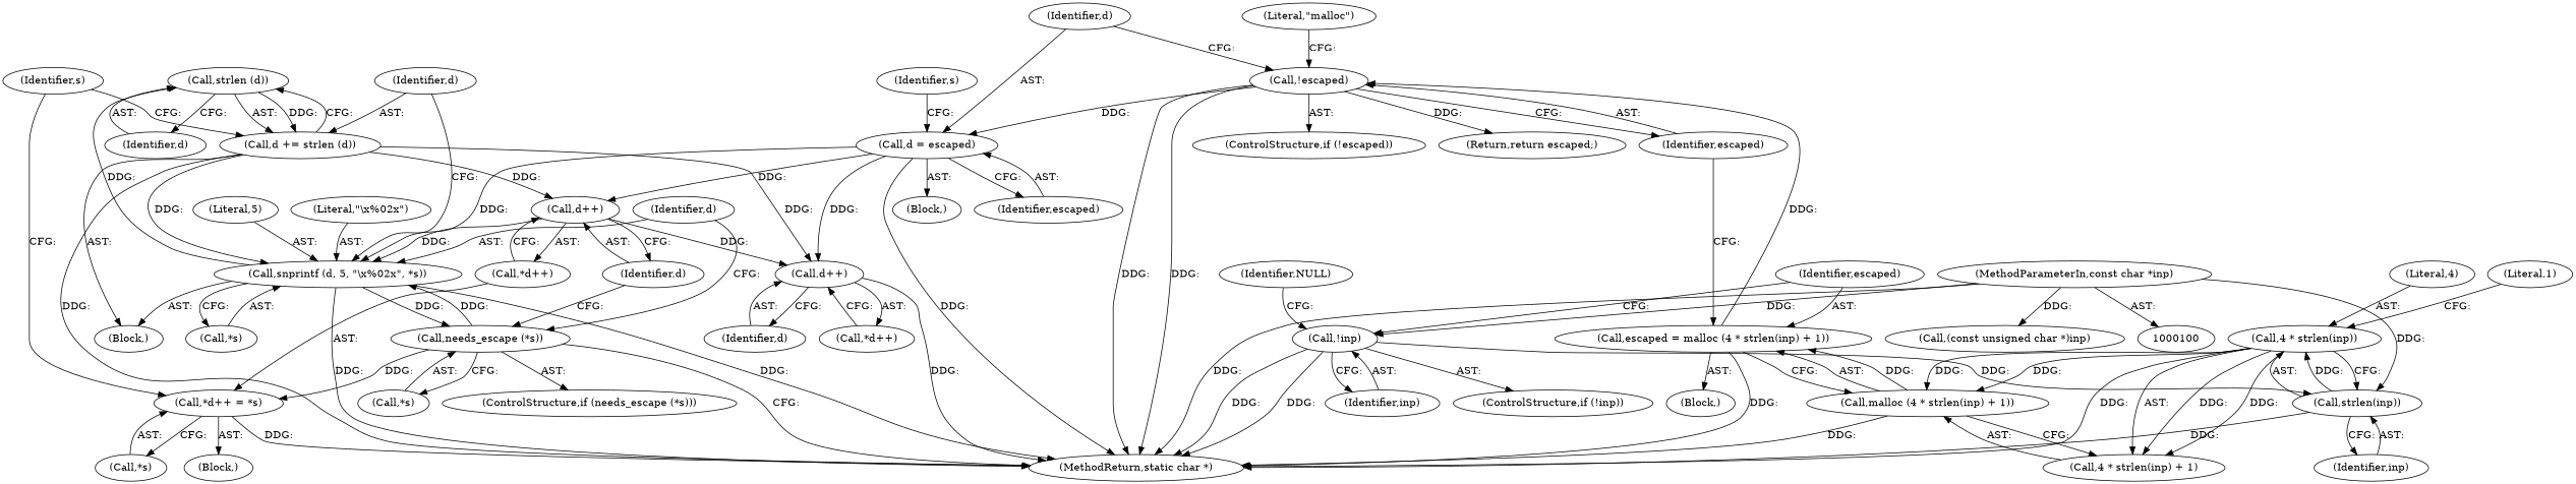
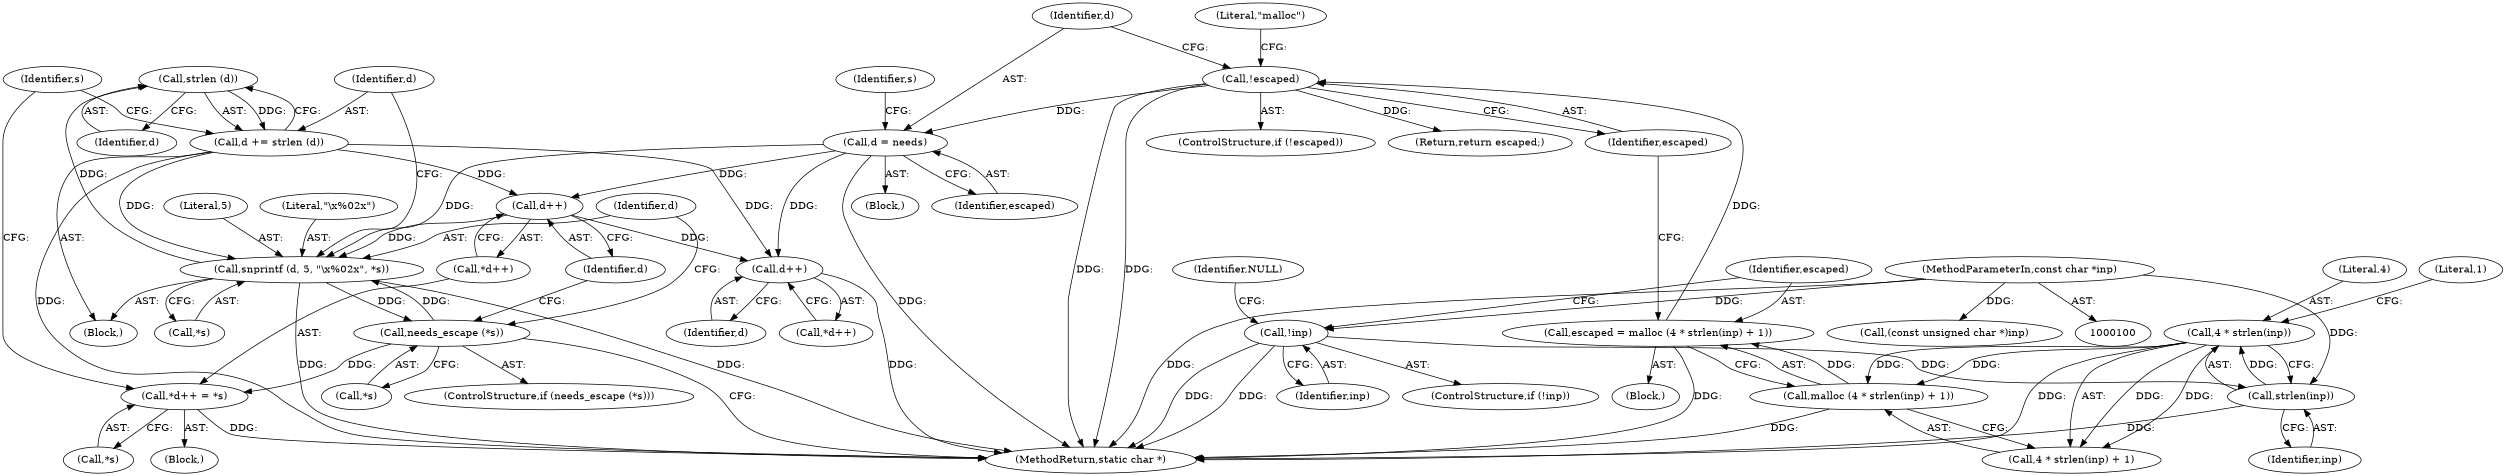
  digraph {
    n1 [label="(Call,strlen (d))"]
    n2 [label="(Call,d += strlen (d))"]
    n3 [label="(Identifier,d)"]
    n4 [label="(Call,snprintf (d, 5, \"\\x%02x\", *s))"]
    n5 [label="(Block,)"]
    n6 [label="(MethodReturn,static char *)"]
    n7 [label="(Call,d++)"]
    n8 [label="(Call,d++)"]
    n9 [label="(Call,needs_escape (*s))"]
    n10 [label="(Call,*s)"]
    n11 [label="(Call,*d++ = *s)"]
    n12 [label="(Call,*s)"]
    n13 [label="(ControlStructure,if (needs_escape (*s)))"]
    n14 [label="(Call,*d++)"]
    n15 [label="(Identifier,d)"]
    n16 [label="(Identifier,d)"]
    n17 [label="(Call,*d++)"]
-   n18 [label="(Call,d = escaped)"]
+   n18 [label="(Call,d = needs)"]
    n19 [label="(Identifier,escaped)"]
    n20 [label="(Block,)"]
    n21 [label="(Call,!escaped)"]
    n22 [label="(ControlStructure,if (!escaped))"]
    n23 [label="(Identifier,escaped)"]
    n24 [label="(Return,return escaped;)"]
    n25 [label="(Call,escaped = malloc (4 * strlen(inp) + 1))"]
    n26 [label="(Call,malloc (4 * strlen(inp) + 1))"]
    n27 [label="(Block,)"]
    n28 [label="(Call,4 * strlen(inp) + 1)"]
    n29 [label="(Call,4 * strlen(inp))"]
    n30 [label="(Call,strlen(inp))"]
    n31 [label="(Identifier,inp)"]
    n32 [label="(Call,(const unsigned char *)inp)"]
    n33 [label="(Call,!inp)"]
    n34 [label="(ControlStructure,if (!inp))"]
    n35 [label="(Identifier,inp)"]
    n36 [label="(MethodParameterIn,const char *inp)"]
    1000100
    n38 [label="(Block,)"]
    n39 [label="(Call,*s)"]
    n40 [label="(Identifier,d)"]
    n41 [label="(Literal,1)"]
    n42 [label="(Literal,5)"]
    n43 [label="(Literal,\"malloc\")"]
    n44 [label="(Identifier,d)"]
    n45 [label="(Literal,\"\\x%02x\")"]
    n46 [label="(Identifier,d)"]
    n47 [label="(Identifier,escaped)"]
    n48 [label="(Identifier,NULL)"]
    n49 [label="(Identifier,s)"]
    n50 [label="(Identifier,s)"]
    n51 [label="(Literal,4)"]
    n1 -> n2 [label="AST: "]
    n1 -> n2 [label="DDG: "]
    n1 -> n3 [label="CFG: "]
    n2 -> n1 [label="CFG: "]
    n2 -> n4 [label="DDG: "]
    n2 -> n5 [label="AST: "]
    n2 -> n6 [label="DDG: "]
    n2 -> n7 [label="DDG: "]
    n2 -> n8 [label="DDG: "]
    n3 -> n1 [label="AST: "]
    n4 -> n1 [label="DDG: "]
    n4 -> n5 [label="AST: "]
    n4 -> n6 [label="DDG: "]
    n4 -> n6 [label="DDG: "]
    n4 -> n9 [label="DDG: "]
    n4 -> n10 [label="CFG: "]
    n7 -> n4 [label="DDG: "]
    n7 -> n8 [label="DDG: "]
    n7 -> n14 [label="AST: "]
    n7 -> n15 [label="CFG: "]
    n8 -> n6 [label="DDG: "]
    n8 -> n16 [label="CFG: "]
    n8 -> n17 [label="AST: "]
    n9 -> n4 [label="DDG: "]
    n9 -> n6 [label="CFG: "]
    n9 -> n11 [label="DDG: "]
    n9 -> n12 [label="CFG: "]
    n9 -> n13 [label="AST: "]
    n10 -> n4 [label="AST: "]
    n11 -> n6 [label="DDG: "]
    n11 -> n38 [label="AST: "]
    n11 -> n39 [label="CFG: "]
    n12 -> n9 [label="AST: "]
    n14 -> n7 [label="CFG: "]
    n14 -> n11 [label="AST: "]
    n15 -> n7 [label="AST: "]
    n15 -> n9 [label="CFG: "]
    n16 -> n8 [label="AST: "]
    n17 -> n8 [label="CFG: "]
    n18 -> n4 [label="DDG: "]
    n18 -> n6 [label="DDG: "]
    n18 -> n7 [label="DDG: "]
    n18 -> n8 [label="DDG: "]
    n18 -> n19 [label="CFG: "]
    n18 -> n20 [label="AST: "]
    n19 -> n18 [label="AST: "]
    n21 -> n6 [label="DDG: "]
    n21 -> n6 [label="DDG: "]
    n21 -> n18 [label="DDG: "]
    n21 -> n22 [label="AST: "]
    n21 -> n23 [label="CFG: "]
    n21 -> n24 [label="DDG: "]
    n23 -> n21 [label="AST: "]
    n23 -> n25 [label="CFG: "]
    n25 -> n6 [label="DDG: "]
    n25 -> n21 [label="DDG: "]
    n25 -> n26 [label="CFG: "]
    n25 -> n27 [label="AST: "]
    n26 -> n6 [label="DDG: "]
    n26 -> n25 [label="AST: "]
    n26 -> n25 [label="DDG: "]
    n26 -> n28 [label="CFG: "]
    n28 -> n26 [label="AST: "]
    n29 -> n6 [label="DDG: "]
    n29 -> n26 [label="DDG: "]
    n29 -> n26 [label="DDG: "]
    n29 -> n28 [label="AST: "]
    n29 -> n28 [label="DDG: "]
    n29 -> n28 [label="DDG: "]
    n29 -> n30 [label="CFG: "]
    n30 -> n6 [label="DDG: "]
    n30 -> n29 [label="AST: "]
    n30 -> n29 [label="DDG: "]
    n30 -> n31 [label="CFG: "]
    n31 -> n30 [label="AST: "]
    n33 -> n6 [label="DDG: "]
    n33 -> n6 [label="DDG: "]
    n33 -> n30 [label="DDG: "]
    n33 -> n34 [label="AST: "]
    n33 -> n35 [label="CFG: "]
    n35 -> n33 [label="AST: "]
    n36 -> n6 [label="DDG: "]
    n36 -> n30 [label="DDG: "]
    n36 -> n32 [label="DDG: "]
    n36 -> n33 [label="DDG: "]
    n36 -> 1000100 [label="AST: "]
    n39 -> n11 [label="AST: "]
    n40 -> n4 [label="AST: "]
    n40 -> n9 [label="CFG: "]
    n41 -> n29 [label="CFG: "]
    n42 -> n4 [label="AST: "]
    n43 -> n21 [label="CFG: "]
    n44 -> n2 [label="AST: "]
    n44 -> n4 [label="CFG: "]
    n45 -> n4 [label="AST: "]
    n46 -> n18 [label="AST: "]
    n46 -> n21 [label="CFG: "]
    n47 -> n25 [label="AST: "]
    n47 -> n33 [label="CFG: "]
    n48 -> n33 [label="CFG: "]
    n49 -> n2 [label="CFG: "]
    n49 -> n11 [label="CFG: "]
    n50 -> n18 [label="CFG: "]
    n51 -> n29 [label="AST: "]
  }
